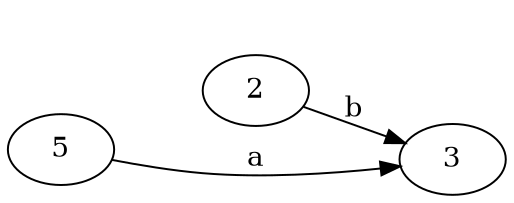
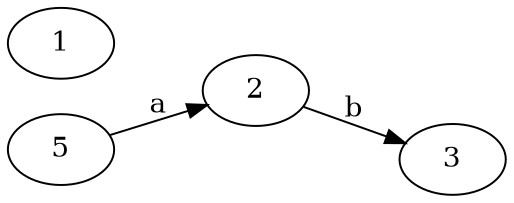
  strict digraph {
    rankdir=LR
    2
    3
    5
+   1
    2 -> 3 [label=b]
-   5 -> 3 [label=a]
+   5 -> 2 [label=a]
  }
